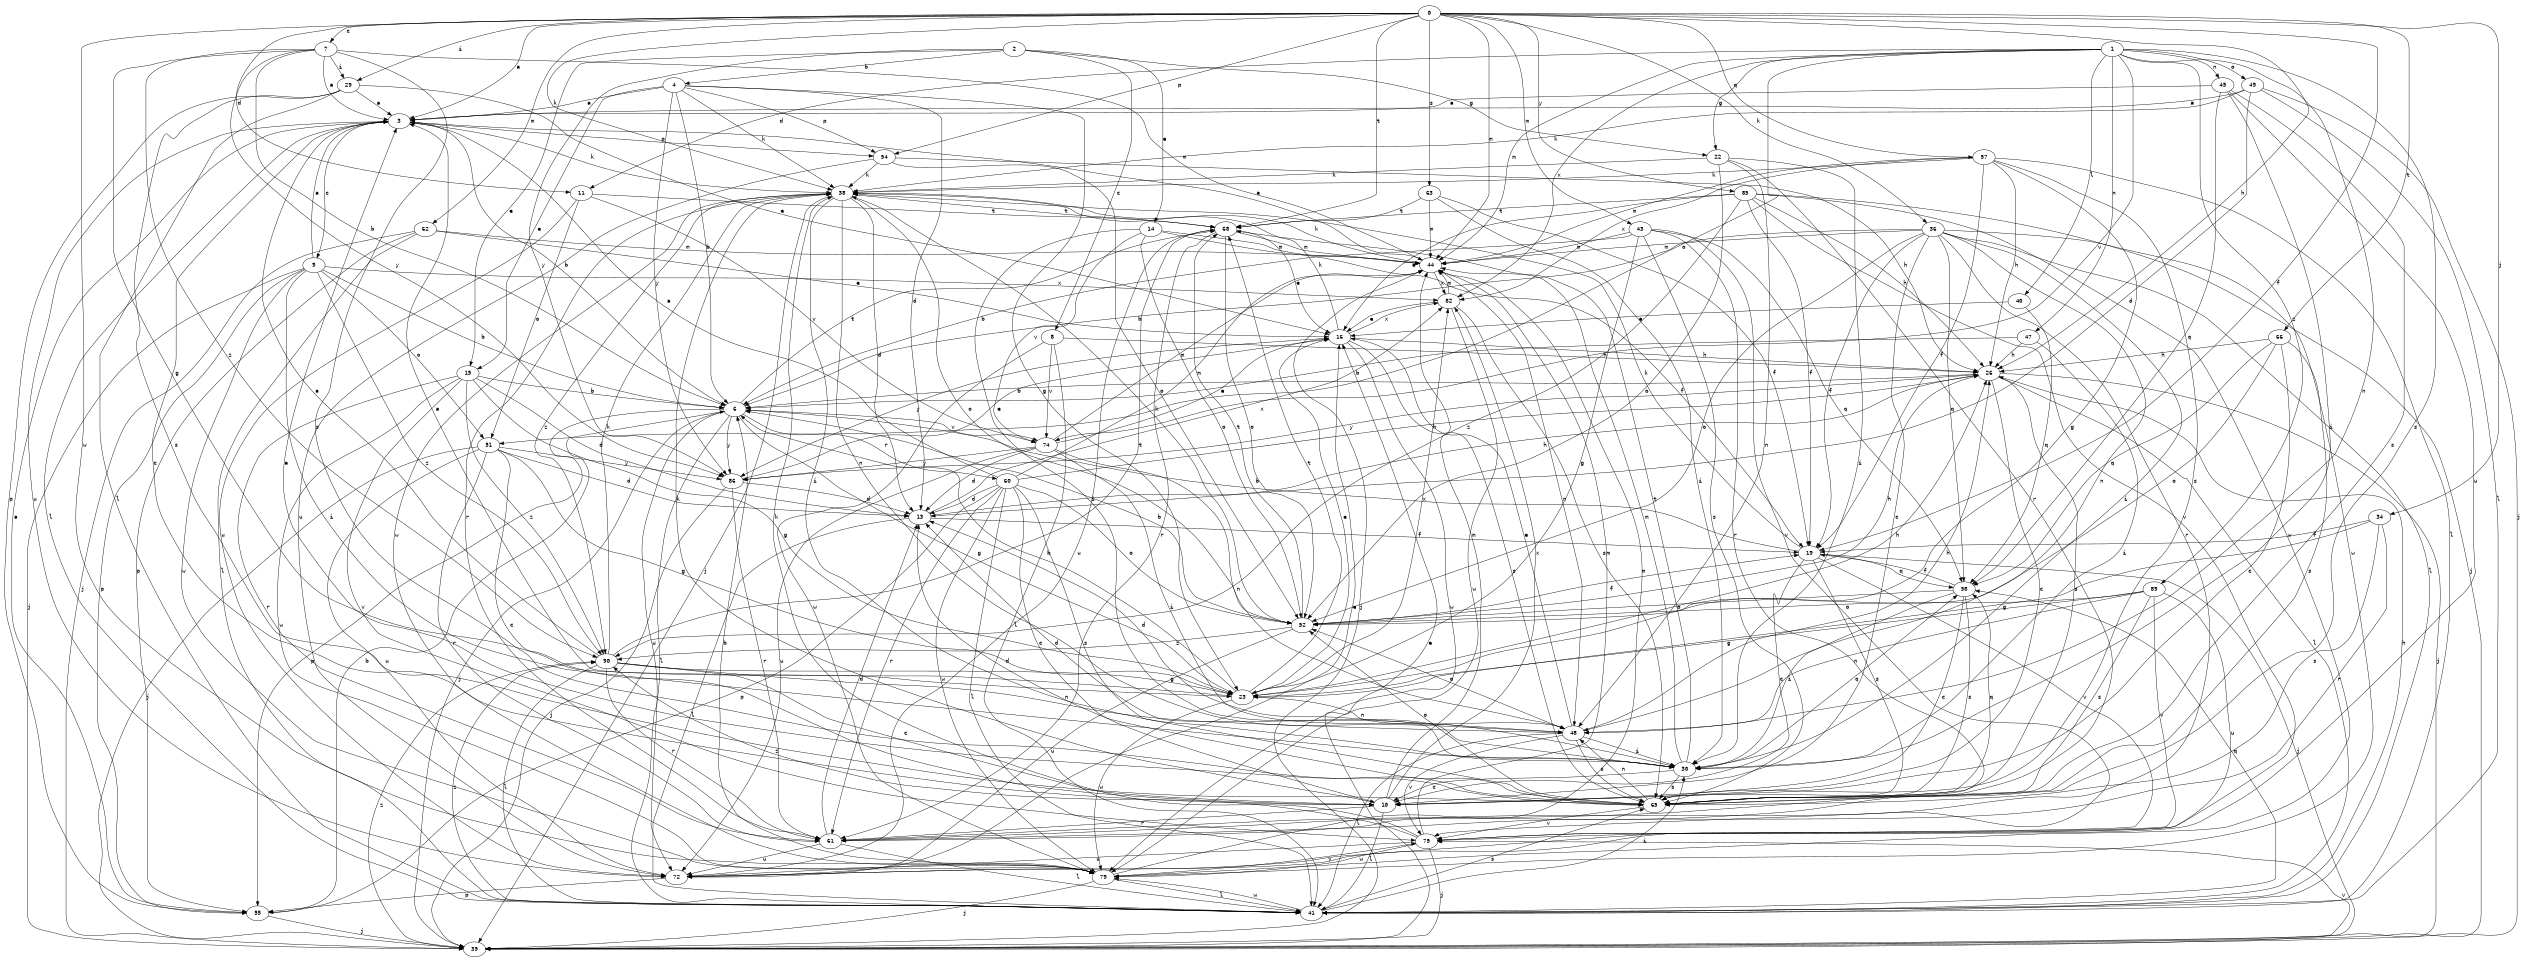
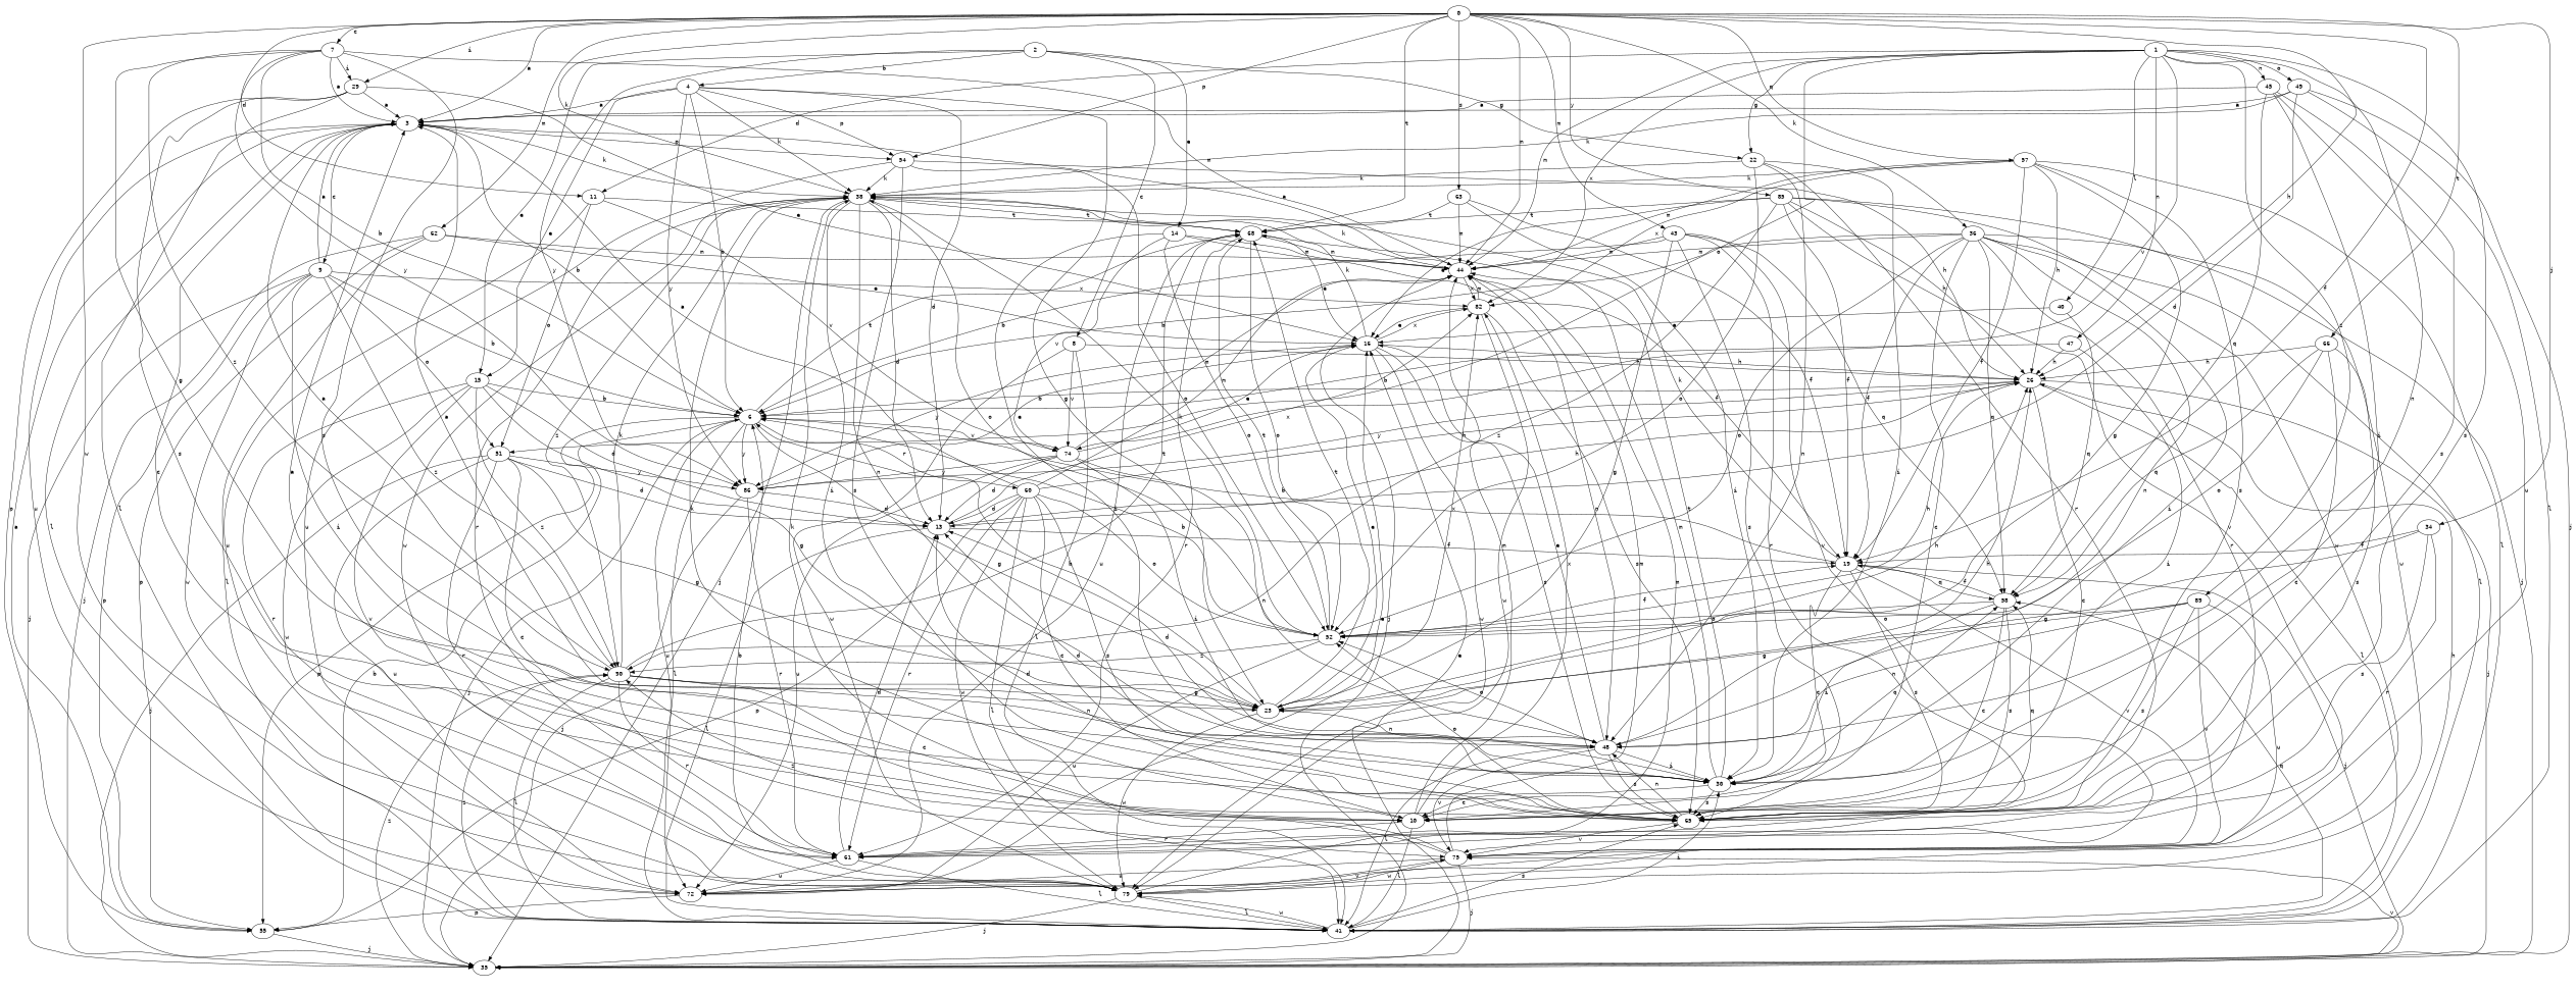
  strict digraph {
    fontname="DejaVu Sans Mono"
    node [fontname="DejaVu Sans Mono"]
    edge [fontname="DejaVu Sans Mono"]
    0
    3
    7
    11
    19
    26
    29
    34
    36
    38
    n11 [label=62]
    43
    44
    54
    57
    63
    66
    68
    79
    85
    6
    9
    10
    41
    72
    65
    86
    23
    90
    51
    74
    35
    75
    58
    55
    16
    61
    48
    30
    52
    13
    82
    1
    22
    40
    45
    47
    49
    89
    2
    4
    8
    14
    15
    60
    0 -> 3 [label=a]
    0 -> 7 [label=c]
    0 -> 11 [label=d]
    0 -> 19 [label=f]
    0 -> 26 [label=h]
    0 -> 29 [label=i]
    0 -> 34 [label=j]
    0 -> 36 [label=k]
    0 -> 38 [label=k]
    0 -> n11 [label=m]
    0 -> 43 [label=m]
    0 -> 44 [label=m]
    0 -> 54 [label=p]
    0 -> 57 [label=q]
    0 -> 63 [label=s]
    0 -> 66 [label=t]
    0 -> 68 [label=t]
    0 -> 79 [label=w]
    0 -> 85 [label=y]
    3 -> 38 [label=k]
    3 -> 54 [label=p]
    3 -> 6 [label=b]
    3 -> 9 [label=c]
    3 -> 10 [label=c]
    3 -> 41 [label=l]
    3 -> 72 [label=u]
    7 -> 3 [label=a]
    7 -> 29 [label=i]
    7 -> 44 [label=m]
    7 -> 6 [label=b]
    7 -> 65 [label=s]
    7 -> 86 [label=y]
    7 -> 23 [label=g]
    7 -> 90 [label=z]
    11 -> 68 [label=t]
    11 -> 72 [label=u]
    11 -> 51 [label=o]
    11 -> 74 [label=v]
    19 -> 38 [label=k]
    19 -> 6 [label=b]
    19 -> 10 [label=c]
    19 -> 65 [label=s]
    19 -> 35 [label=j]
    19 -> 75 [label=v]
    19 -> 58 [label=q]
    26 -> 6 [label=b]
    26 -> 10 [label=c]
    26 -> 41 [label=l]
-   26 -> 65 [label=s]
+   54 -> 65 [label=s]
    26 -> 86 [label=y]
    26 -> 35 [label=j]
    29 -> 3 [label=a]
    29 -> 41 [label=l]
    29 -> 65 [label=s]
    29 -> 55 [label=p]
    29 -> 16 [label=e]
    34 -> 19 [label=f]
    34 -> 65 [label=s]
    34 -> 23 [label=g]
    34 -> 61 [label=r]
    36 -> 19 [label=f]
    36 -> 44 [label=m]
    36 -> 79 [label=w]
    36 -> 6 [label=b]
    36 -> 10 [label=c]
    36 -> 41 [label=l]
    36 -> 58 [label=q]
    36 -> 61 [label=r]
    36 -> 48 [label=n]
    36 -> 30 [label=i]
    36 -> 52 [label=o]
    38 -> 68 [label=t]
    38 -> 79 [label=w]
    38 -> 90 [label=z]
    38 -> 35 [label=j]
    38 -> 61 [label=r]
    38 -> 48 [label=n]
    38 -> 30 [label=i]
    38 -> 52 [label=o]
    38 -> 13 [label=d]
    n11 -> 44 [label=m]
    n11 -> 41 [label=l]
    n11 -> 35 [label=j]
    n11 -> 55 [label=p]
    n11 -> 16 [label=e]
    43 -> 44 [label=m]
    43 -> 6 [label=b]
    43 -> 65 [label=s]
    43 -> 23 [label=g]
    43 -> 75 [label=v]
    43 -> 58 [label=q]
    43 -> 61 [label=r]
    44 -> 3 [label=a]
    44 -> 38 [label=k]
    44 -> 35 [label=j]
    44 -> 48 [label=n]
    44 -> 82 [label=x]
    54 -> 26 [label=h]
    54 -> 38 [label=k]
    54 -> 72 [label=u]
    54 -> 52 [label=o]
    57 -> 19 [label=f]
    57 -> 26 [label=h]
    57 -> 38 [label=k]
    57 -> 44 [label=m]
    57 -> 41 [label=l]
    57 -> 65 [label=s]
    57 -> 23 [label=g]
    57 -> 82 [label=x]
    63 -> 19 [label=f]
    63 -> 44 [label=m]
    63 -> 68 [label=t]
    63 -> 30 [label=i]
    66 -> 26 [label=h]
    66 -> 10 [label=c]
    66 -> 65 [label=s]
    66 -> 58 [label=q]
    66 -> 52 [label=o]
    68 -> 44 [label=m]
    68 -> 72 [label=u]
    68 -> 16 [label=e]
    68 -> 61 [label=r]
    68 -> 52 [label=o]
    79 -> 44 [label=m]
    79 -> 6 [label=b]
    79 -> 41 [label=l]
    79 -> 35 [label=j]
    79 -> 75 [label=v]
    85 -> 19 [label=f]
    85 -> 26 [label=h]
    85 -> 68 [label=t]
    85 -> 79 [label=w]
    85 -> 90 [label=z]
    85 -> 35 [label=j]
    85 -> 75 [label=v]
    85 -> 16 [label=e]
    6 -> 68 [label=t]
    6 -> 41 [label=l]
    6 -> 72 [label=u]
    6 -> 86 [label=y]
    6 -> 23 [label=g]
    6 -> 74 [label=v]
    6 -> 35 [label=j]
    6 -> 55 [label=p]
    6 -> 60 [label=r]
    9 -> 3 [label=a]
    9 -> 79 [label=w]
    9 -> 6 [label=b]
    9 -> 90 [label=z]
    9 -> 51 [label=o]
    9 -> 35 [label=j]
    9 -> 55 [label=p]
    9 -> 30 [label=i]
    9 -> 82 [label=x]
    10 -> 38 [label=k]
    10 -> 44 [label=m]
    10 -> 41 [label=l]
    10 -> 61 [label=r]
    10 -> 82 [label=x]
    41 -> 26 [label=h]
    41 -> 79 [label=w]
    41 -> 65 [label=s]
    41 -> 90 [label=z]
    41 -> 58 [label=q]
    41 -> 30 [label=i]
    72 -> 55 [label=p]
    72 -> 16 [label=e]
    65 -> 3 [label=a]
    65 -> 75 [label=v]
    65 -> 58 [label=q]
    65 -> 48 [label=n]
    65 -> 52 [label=o]
    65 -> 13 [label=d]
    86 -> 35 [label=j]
    86 -> 16 [label=e]
    86 -> 61 [label=r]
    86 -> 13 [label=d]
    23 -> 3 [label=a]
    23 -> 26 [label=h]
    23 -> 68 [label=t]
    23 -> 79 [label=w]
    23 -> 6 [label=b]
    23 -> 16 [label=e]
    23 -> 48 [label=n]
    23 -> 82 [label=x]
    90 -> 3 [label=a]
    90 -> 38 [label=k]
    90 -> 68 [label=t]
    90 -> 10 [label=c]
    90 -> 41 [label=l]
    90 -> 23 [label=g]
    90 -> 61 [label=r]
    90 -> 48 [label=n]
    51 -> 10 [label=c]
    51 -> 72 [label=u]
    51 -> 86 [label=y]
    51 -> 23 [label=g]
    51 -> 35 [label=j]
    51 -> 61 [label=r]
    51 -> 13 [label=d]
    74 -> 44 [label=m]
    74 -> 72 [label=u]
    74 -> 86 [label=y]
    74 -> 16 [label=e]
    74 -> 48 [label=n]
    74 -> 30 [label=i]
    74 -> 13 [label=d]
    35 -> 90 [label=z]
    35 -> 75 [label=v]
    35 -> 16 [label=e]
    75 -> 38 [label=k]
    75 -> 44 [label=m]
    75 -> 79 [label=w]
    75 -> 72 [label=u]
    75 -> 90 [label=z]
    75 -> 35 [label=j]
    58 -> 19 [label=f]
    58 -> 10 [label=c]
    58 -> 65 [label=s]
    58 -> 30 [label=i]
    58 -> 52 [label=o]
    55 -> 3 [label=a]
    55 -> 6 [label=b]
    55 -> 35 [label=j]
    16 -> 26 [label=h]
    16 -> 38 [label=k]
    16 -> 79 [label=w]
    16 -> 65 [label=s]
    16 -> 86 [label=y]
    16 -> 82 [label=x]
    61 -> 41 [label=l]
    61 -> 72 [label=u]
    61 -> 13 [label=d]
    48 -> 26 [label=h]
    48 -> 41 [label=l]
    48 -> 65 [label=s]
    48 -> 75 [label=v]
    48 -> 16 [label=e]
    48 -> 30 [label=i]
    48 -> 52 [label=o]
    48 -> 13 [label=d]
    30 -> 44 [label=m]
    30 -> 68 [label=t]
    30 -> 10 [label=c]
    30 -> 65 [label=s]
    30 -> 58 [label=q]
    30 -> 13 [label=d]
    52 -> 19 [label=f]
    52 -> 26 [label=h]
    52 -> 38 [label=k]
    52 -> 68 [label=t]
    52 -> 6 [label=b]
    52 -> 72 [label=u]
    52 -> 90 [label=z]
    13 -> 19 [label=f]
    13 -> 26 [label=h]
    13 -> 41 [label=l]
    13 -> 82 [label=x]
    82 -> 44 [label=m]
    82 -> 79 [label=w]
    82 -> 65 [label=s]
    82 -> 16 [label=e]
    1 -> 11 [label=d]
    1 -> 44 [label=m]
    1 -> 65 [label=s]
    1 -> 51 [label=o]
    1 -> 74 [label=v]
    1 -> 48 [label=n]
    1 -> 82 [label=x]
    1 -> 22 [label=g]
    1 -> 40 [label=l]
    1 -> 45 [label=n]
    1 -> 47 [label=n]
    1 -> 49 [label=o]
    1 -> 89 [label=z]
    22 -> 38 [label=k]
    22 -> 61 [label=r]
    22 -> 48 [label=n]
    22 -> 30 [label=i]
    22 -> 52 [label=o]
    40 -> 58 [label=q]
    40 -> 16 [label=e]
    45 -> 3 [label=a]
    45 -> 72 [label=u]
    45 -> 65 [label=s]
    45 -> 58 [label=q]
    45 -> 30 [label=i]
    47 -> 26 [label=h]
    47 -> 6 [label=b]
    47 -> 30 [label=i]
    49 -> 3 [label=a]
    49 -> 38 [label=k]
    49 -> 41 [label=l]
    49 -> 35 [label=j]
    49 -> 13 [label=d]
    89 -> 72 [label=u]
    89 -> 65 [label=s]
    89 -> 23 [label=g]
    89 -> 75 [label=v]
    89 -> 48 [label=n]
    89 -> 52 [label=o]
    2 -> 86 [label=y]
    2 -> 22 [label=g]
    2 -> 4 [label=b]
    2 -> 8 [label=c]
    2 -> 14 [label=e]
    2 -> 15 [label=e]
    4 -> 3 [label=a]
    4 -> 38 [label=k]
    4 -> 54 [label=p]
    4 -> 6 [label=b]
    4 -> 86 [label=y]
    4 -> 23 [label=g]
    4 -> 13 [label=d]
    4 -> 15 [label=e]
    8 -> 26 [label=h]
    8 -> 79 [label=w]
    8 -> 41 [label=l]
    8 -> 74 [label=v]
    14 -> 19 [label=f]
    14 -> 44 [label=m]
    14 -> 74 [label=v]
    14 -> 30 [label=i]
    14 -> 52 [label=o]
    15 -> 79 [label=w]
    15 -> 6 [label=b]
    15 -> 23 [label=g]
    15 -> 90 [label=z]
    15 -> 75 [label=v]
    15 -> 61 [label=r]
    15 -> 13 [label=d]
    60 -> 3 [label=a]
    60 -> 26 [label=h]
    60 -> 44 [label=m]
    60 -> 79 [label=w]
    60 -> 10 [label=c]
    60 -> 41 [label=l]
    60 -> 65 [label=s]
    60 -> 55 [label=p]
    60 -> 61 [label=r]
    60 -> 52 [label=o]
    60 -> 13 [label=d]
  }
